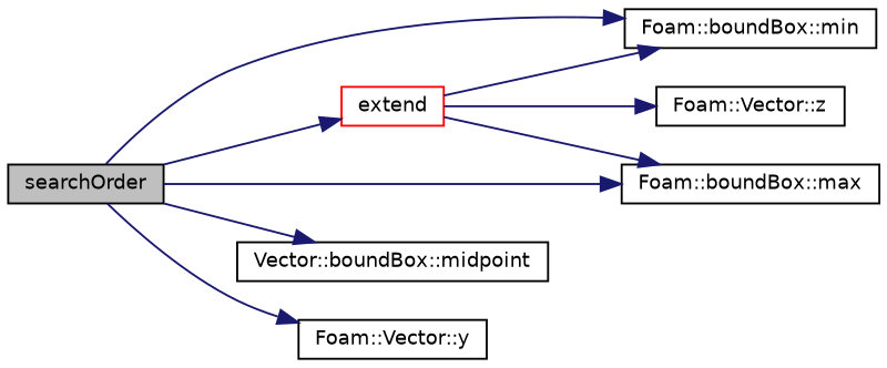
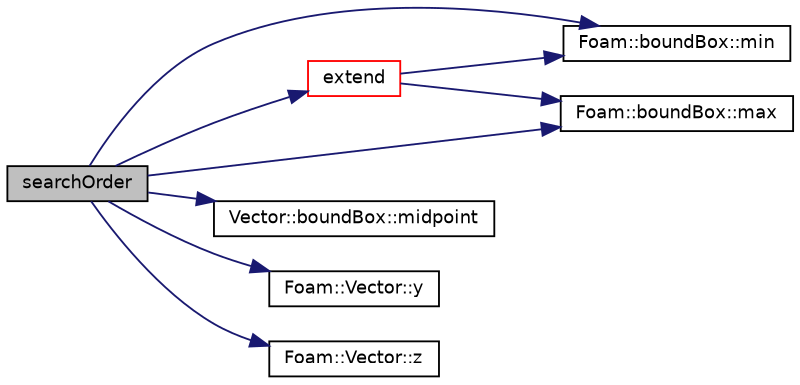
  digraph {
    fontname="DejaVu Sans"
    rankdir=LR
    node [color=black fontname="DejaVu Sans" fontsize=10 shape=record]
    edge [color=midnightblue fontname="DejaVu Sans" fontsize=10 labelfontname=Helvetica labelfontsize=10 style=solid]
    n1 [fillcolor=grey75 fontcolor=black height=0.2 label=searchOrder style=filled width=0.4]
    n2 [color=red height=0.2 label=extend width=0.4]
    n3 [height=0.2 label="Foam::boundBox::min" width=0.4]
    n4 [height=0.2 label="Foam::boundBox::max" width=0.4]
    n5 [height=0.2 label="Vector::boundBox::midpoint" width=0.4]
    n6 [height=0.2 label="Foam::Vector::y" width=0.4]
    n7 [height=0.2 label="Foam::Vector::z" width=0.4]
    n1 -> n2
    n1 -> n3
    n1 -> n4
    n1 -> n5
    n1 -> n6
-   n2 -> n7
+   n1 -> n7
    n2 -> n3
    n2 -> n4
  }
